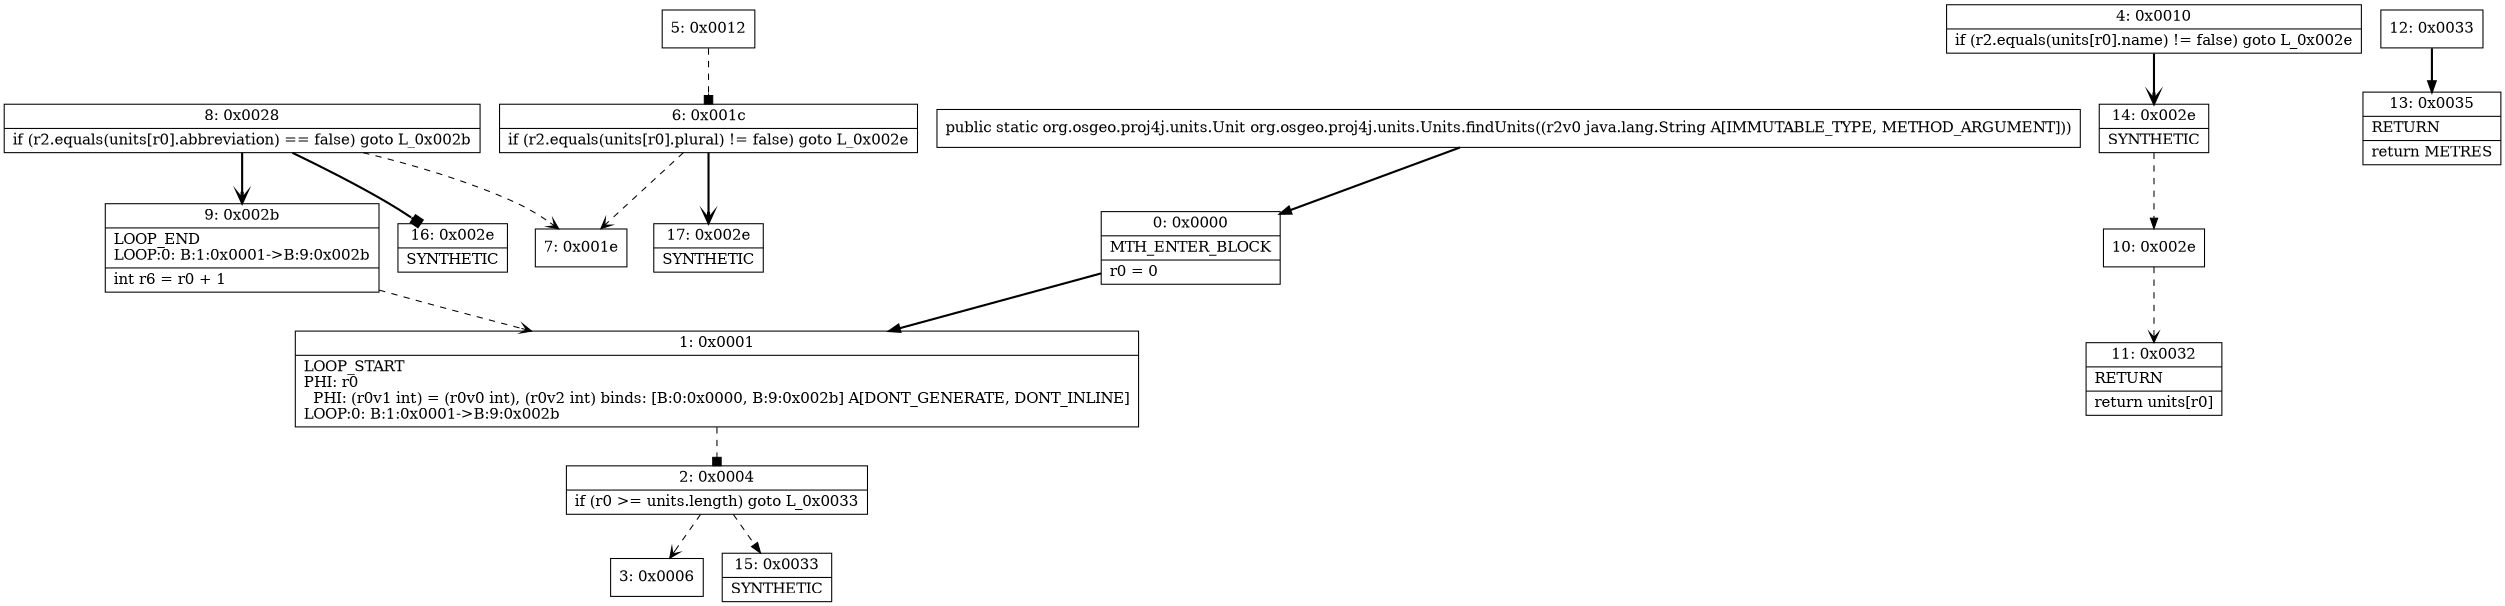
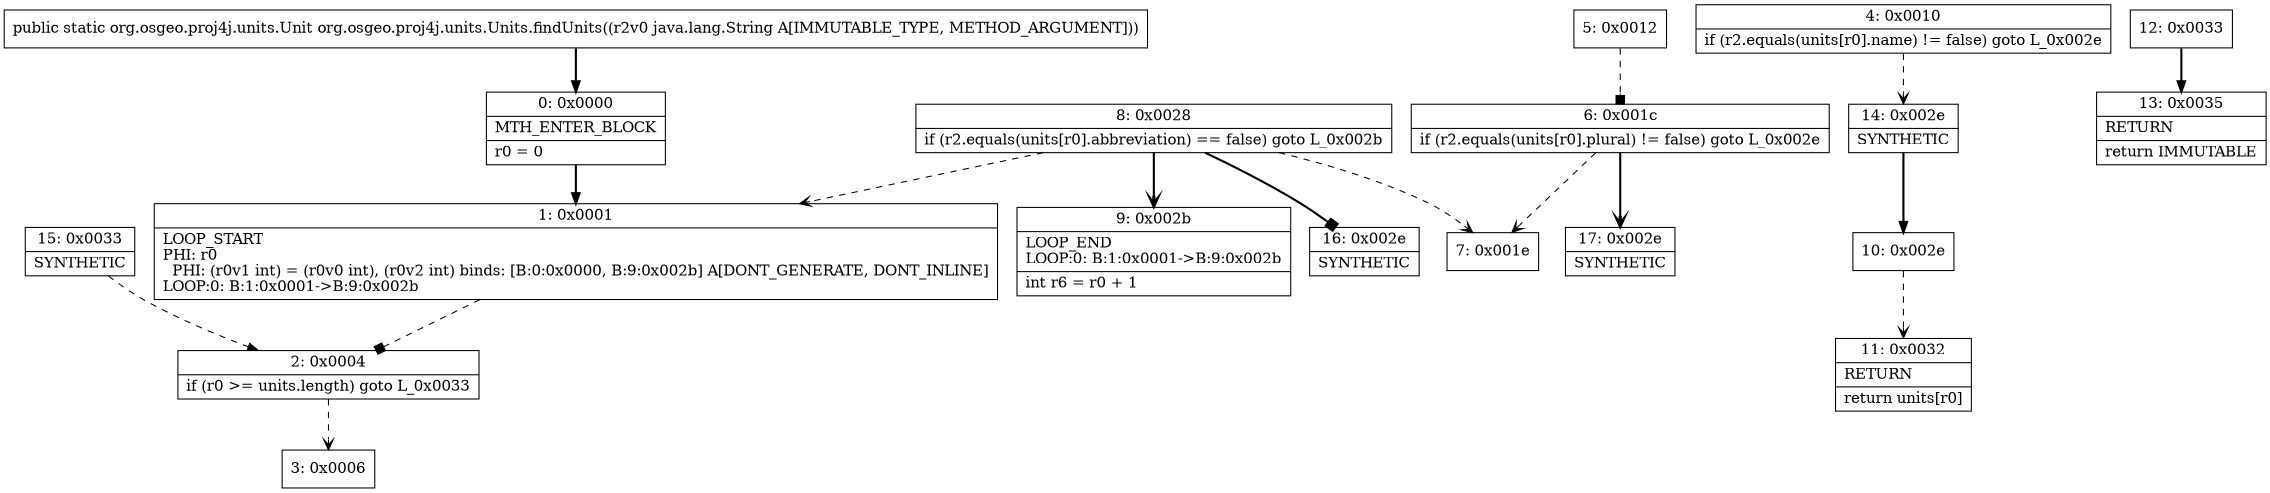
  digraph {
    node [shape=record]
    edge [arrowhead=vee style=dashed]
    n1 [label="{0\:\ 0x0000|MTH_ENTER_BLOCK\l|r0 = 0\l}"]
    n2 [label="{1\:\ 0x0001|LOOP_START\lPHI: r0 \l  PHI: (r0v1 int) = (r0v0 int), (r0v2 int) binds: [B:0:0x0000, B:9:0x002b] A[DONT_GENERATE, DONT_INLINE]\lLOOP:0: B:1:0x0001\-\>B:9:0x002b\l}"]
    n3 [label="{2\:\ 0x0004|if (r0 \>= units.length) goto L_0x0033\l}"]
    n4 [label="{3\:\ 0x0006}"]
    n5 [label="{15\:\ 0x0033|SYNTHETIC\l}"]
    n6 [label="{4\:\ 0x0010|if (r2.equals(units[r0].name) != false) goto L_0x002e\l}"]
    n7 [label="{14\:\ 0x002e|SYNTHETIC\l}"]
    n8 [label="{5\:\ 0x0012}"]
    n9 [label="{6\:\ 0x001c|if (r2.equals(units[r0].plural) != false) goto L_0x002e\l}"]
    n10 [label="{10\:\ 0x002e}"]
    n11 [label="{7\:\ 0x001e}"]
    n12 [label="{17\:\ 0x002e|SYNTHETIC\l}"]
    n13 [label="{8\:\ 0x0028|if (r2.equals(units[r0].abbreviation) == false) goto L_0x002b\l}"]
    n14 [label="{9\:\ 0x002b|LOOP_END\lLOOP:0: B:1:0x0001\-\>B:9:0x002b\l|int r6 = r0 + 1\l}"]
    n15 [label="{16\:\ 0x002e|SYNTHETIC\l}"]
    n16 [label="{11\:\ 0x0032|RETURN\l|return units[r0]\l}"]
    n17 [label="{12\:\ 0x0033}"]
-   n18 [label="{13\:\ 0x0035|RETURN\l|return METRES\l}"]
+   n18 [label="{13\:\ 0x0035|RETURN\l|return IMMUTABLE\l}"]
    n19 [label="{public static org.osgeo.proj4j.units.Unit org.osgeo.proj4j.units.Units.findUnits((r2v0 java.lang.String A[IMMUTABLE_TYPE, METHOD_ARGUMENT])) }"]
    n1 -> n2 [arrowhead=normal style=bold]
    n2 -> n3 [arrowhead=box]
    n3 -> n4
-   n3 -> n5 [arrowhead=normal]
-   n6 -> n7 [style=bold]
-   n7 -> n10 [arrowhead=normal]
+   n5 -> n3 [arrowhead=normal]
+   n6 -> n7
+   n7 -> n10 [arrowhead=normal style=bold]
    n8 -> n9 [arrowhead=box]
    n9 -> n11
    n9 -> n12 [style=bold]
    n10 -> n16
    n13 -> n11
    n13 -> n14 [style=bold]
    n13 -> n15 [arrowhead=box style=bold]
-   n14 -> n2
+   n13 -> n2
    n17 -> n18 [arrowhead=normal style=bold]
    n19 -> n1 [arrowhead=normal style=bold]
  }
